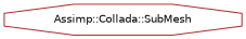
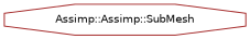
  digraph {
    rankdir=LR
-   n1 [color=brown fillcolor=white fontname=Helvetica fontsize=10 height=0.2 label="Assimp::Collada::SubMesh" shape=octagon style=filled width=0.4]
+   n1 [color=brown fillcolor=white fontname=Helvetica fontsize=10 height=0.2 label="Assimp::Assimp::SubMesh" shape=octagon style=filled width=0.4]
  }
